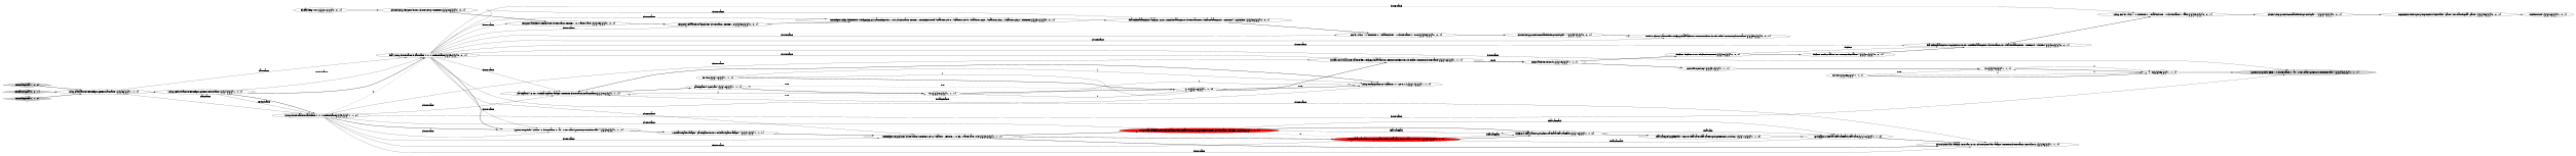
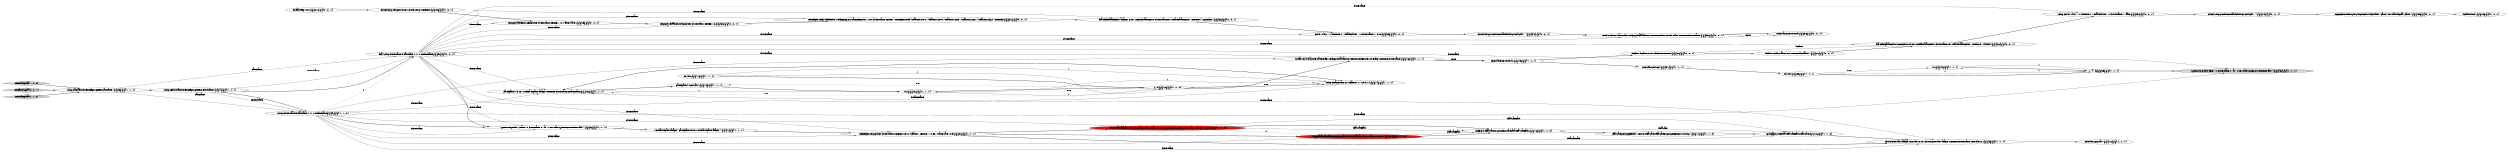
  digraph {
    rankdir=LR
    node [fillcolor=white shape=ellipse style=filled]
    edge [style=bold]
    n1 [fillcolor=red label="String idealStatePath = PropertyPathBuilder.idealState(clusterName,\"TestDB0\")@@@9@@@['0', '1', '0']"]
    n2 [label="_gZkClient.writeData(idealStatePath,idealState)@@@12@@@['1', '1', '0']"]
    n3 [label="ZNRecord idealState = _gZkClient.readData(idealStatePath)@@@10@@@['1', '1', '0']"]
    n4 [label="ClusterControllerManager controller = new ClusterControllerManager(ZK_ADDR,clusterName,\"controller_0\")@@@9@@@['1', '1', '1']"]
    n5 [label="idealState.getSimpleFields().remove(IdealState.IdealStateProperty.REPLICAS.toString())@@@11@@@['1', '1', '0']"]
    n6 [label="tmpAccessor.setProperty(tmpAccessor.keyBuilder().pause(),new PauseSignal(\"pause\"))@@@25@@@['0', '0', '1']"]
    n7 [label="zkClient.close()@@@26@@@['0', '0', '1']"]
    n8 [label="TestHelper.verifyWithTimeout(\"verifyEmptyCurStateAndExtView\",1000,clusterName,\"TestDB1\",TestHelper.setOf(\"localhost_12918\",\"localhost_12919\",\"localhost_12920\",\"localhost_12921\",\"localhost_12922\"),ZK_ADDR)@@@31@@@['0', '0', '1']"]
    n9 [label="final HelixDataAccessor accessor = new ZKHelixDataAccessor(clusterName,new ZkBaseDataAccessor<ZNRecord>(_gZkClient))@@@32@@@['0', '0', '1']"]
    n10 [label="cmd = \"-zkSvr \" + ZK_ADDR + \" -enableCluster \" + clusterName + \" true\"@@@33@@@['0', '0', '1']"]
    n11 [label="String cmd = \"-zkSvr \" + ZK_ADDR + \" -enableCluster \" + clusterName + \" false\"@@@23@@@['0', '0', '1']"]
    n12 [label="ClusterSetup.processCommandLineArgs(cmd.split(\" \"))@@@24@@@['0', '0', '1']"]
    n13 [label="participants(i(.syncStart()@@@16@@@['1', '1', '1']"]
    n14 [label="i++@@@13@@@['1', '1', '1']"]
    n15 [label="String instanceName = \"localhost_\" + (12918 + i)@@@14@@@['1', '1', '1']"]
    n16 [label="i < 5@@@12@@@['1', '1', '1']" shape=diamond]
    n17 [label="setupTool.rebalanceStorageCluster(clusterName,\"TestDB1\",3)@@@30@@@['0', '0', '1']"]
    n18 [label="final String clusterName = className + \"_\" + methodName@@@5@@@['0', '0', '1']"]
    n19 [label="participants(i( = new MockParticipantManager(ZK_ADDR,clusterName,instanceName)@@@15@@@['1', '1', '1']"]
    n20 [label="final HelixDataAccessor tmpAccessor = new ZKHelixDataAccessor(clusterName,new ZkBaseDataAccessor<ZNRecord>(zkClient))@@@22@@@['0', '0', '1']"]
    n21 [fillcolor=lightgray label="System.out.println(\"END \" + clusterName + \" at \" + new Date(System.currentTimeMillis()))@@@43@@@['1', '1', '1']"]
    n22 [label="result = ClusterStateVerifier.verifyByZkCallback(new BestPossAndExtViewZkVerifier(ZK_ADDR,clusterName))@@@35@@@['0', '0', '1']"]
    n23 [label="boolean result = ClusterStateVerifier.verifyByZkCallback(new BestPossAndExtViewZkVerifier(ZK_ADDR,clusterName))@@@18@@@['1', '1', '1']"]
    n24 [label="System.out.println(\"START \" + clusterName + \" at \" + new Date(System.currentTimeMillis()))@@@6@@@['1', '1', '1']"]
    n25 [label="setupTool.addResourceToCluster(clusterName,\"TestDB1\",10,\"MasterSlave\")@@@29@@@['0', '0', '1']"]
    n26 [label="TestHelper.setupCluster(clusterName,ZK_ADDR,12918,\"localhost\",\"TestDB\",1,10,5,3,\"MasterSlave\",true)@@@8@@@['1', '1', '1']"]
+   n27 [label="controller.syncStart()@@@10@@@['1', '1', '1']"]
+   n28 [label="Assert.assertTrue(result)@@@36@@@['0', '0', '1']"]
    n29 [label="Assert.assertTrue(result)@@@19@@@['1', '1', '1']"]
    n30 [label="MockParticipantManager(( participants = new MockParticipantManager((((@@@7@@@['1', '1', '1']"]
    n31 [fillcolor=red label="String idealStatePath = PropertyPathBuilder.getPath(PropertyType.IDEALSTATES,clusterName,\"TestDB0\")@@@9@@@['1', '0', '0']"]
    n32 [label="ClusterSetup.processCommandLineArgs(cmd.split(\" \"))@@@34@@@['0', '0', '1']"]
    n33 [label="ClusterSetup setupTool = new ClusterSetup(ZK_ADDR)@@@28@@@['0', '0', '1']"]
    n34 [label="i++@@@40@@@['1', '1', '1']"]
    n35 [label="i < 5@@@39@@@['1', '1', '1']" shape=diamond]
    n36 [fillcolor=lightgray label="testNullReplica['1', '0', '0']" shape=diamond]
    n37 [label="String className = TestHelper.getTestClassName()@@@3@@@['1', '1', '1']"]
    n38 [label="String methodName = TestHelper.getTestMethodName()@@@4@@@['1', '1', '1']"]
    n39 [label="String clusterName = className + \"_\" + methodName@@@5@@@['1', '1', '0']"]
    n40 [label="controller.syncStop()@@@37@@@['1', '1', '1']"]
    n41 [label="int i = 0@@@38@@@['1', '1', '1']"]
    n42 [fillcolor=lightgray label="testPauseSignal['0', '0', '1']" shape=diamond]
    n43 [label="int i = 0@@@11@@@['1', '1', '1']"]
    n44 [label="zkClient.setZkSerializer(new ZNRecordSerializer())@@@21@@@['0', '0', '1']"]
    n45 [fillcolor=lightgray label="testNullReplica['0', '1', '0']" shape=diamond]
    n46 [label="Thread.sleep(1000)@@@27@@@['0', '0', '1']"]
    n47 [label="ZkClient zkClient = new ZkClient(ZK_ADDR)@@@20@@@['0', '0', '1']"]
    n1 -> n2 [label=idealStatePath style=solid]
    n1 -> n3
    n1 -> n3 [label=idealStatePath style=solid]
    n2 -> n4
    n3 -> n2 [label=idealState style=solid]
    n3 -> n5
+   n4 -> n27
    n5 -> n2
    n6 -> n7
    n8 -> n9
    n9 -> n10
    n10 -> n32
    n11 -> n12
    n12 -> n6
    n13 -> n14
    n14 -> n15 [label=i style=solid]
    n14 -> n16 [label=i style=solid]
    n14 -> n16
    n15 -> n19 [label=instanceName style=solid]
    n15 -> n19
    n16 -> n13 [label=true style=dashed]
-   n43 -> n14 [label=true style=dotted]
+   n16 -> n14 [label=true style=dotted]
    n16 -> n15 [label=true style=dotted]
    n16 -> n15
    n16 -> n19 [label=true style=dotted]
    n16 -> n23
    n17 -> n8
    n18 -> n4 [label=clusterName style=solid]
    n18 -> n8 [label=clusterName style=solid]
    n18 -> n9 [label=clusterName style=solid]
    n18 -> n10 [label=clusterName style=solid]
    n18 -> n11 [label=clusterName style=solid]
    n18 -> n17 [label=clusterName style=solid]
    n18 -> n19 [label=clusterName style=solid]
    n18 -> n20 [label=clusterName style=solid]
    n18 -> n21 [label=clusterName style=solid]
    n18 -> n22 [label=clusterName style=solid]
    n18 -> n23 [label=clusterName style=solid]
    n18 -> n24
    n18 -> n24 [label=clusterName style=solid]
    n18 -> n25 [label=clusterName style=solid]
    n18 -> n26 [label=clusterName style=solid]
    n19 -> n13
    n19 -> n14 [label=i style=solid]
    n20 -> n11
+   n22 -> n28
+   n22 -> n28 [label=result style=solid]
    n23 -> n29
    n23 -> n29 [label=result style=solid]
    n24 -> n30
    n25 -> n17
    n26 -> n1
    n26 -> n4
    n26 -> n31
    n29 -> n40
    n29 -> n47
    n30 -> n26
    n31 -> n1 [label=0 style=dashed]
    n31 -> n2 [label=idealStatePath style=solid]
    n31 -> n3 [label=idealStatePath style=solid]
    n31 -> n3
    n32 -> n22
    n33 -> n25
    n34 -> n35 [label=i style=solid]
    n34 -> n35
    n35 -> n21
    n35 -> n34 [label=i style=dotted]
    n36 -> n37
    n37 -> n18 [label=className style=solid]
    n37 -> n38
    n37 -> n39 [label=className style=solid]
    n38 -> n18
    n38 -> n18 [label=methodName style=solid]
    n38 -> n39 [label=methodName style=solid]
    n38 -> n39
    n39 -> n1 [label=clusterName style=solid]
    n39 -> n4 [label=clusterName style=solid]
    n39 -> n18 [label=0 style=dashed]
    n39 -> n19 [label=clusterName style=solid]
    n39 -> n21 [label=clusterName style=solid]
    n39 -> n23 [label=clusterName style=solid]
    n39 -> n24 [label=clusterName style=solid]
    n39 -> n24
    n39 -> n26 [label=clusterName style=solid]
    n39 -> n31 [label=clusterName style=solid]
-   n40 -> n34
+   n40 -> n41
    n41 -> n34 [label=true style=solid]
    n41 -> n35 [label=i style=solid]
    n41 -> n35
    n42 -> n37
    n43 -> n15 [label=i style=solid]
    n43 -> n16
    n43 -> n16 [label=i style=solid]
    n44 -> n20
    n45 -> n37
    n46 -> n33
    n47 -> n20 [label=zkClient style=solid]
    n47 -> n44
  }
